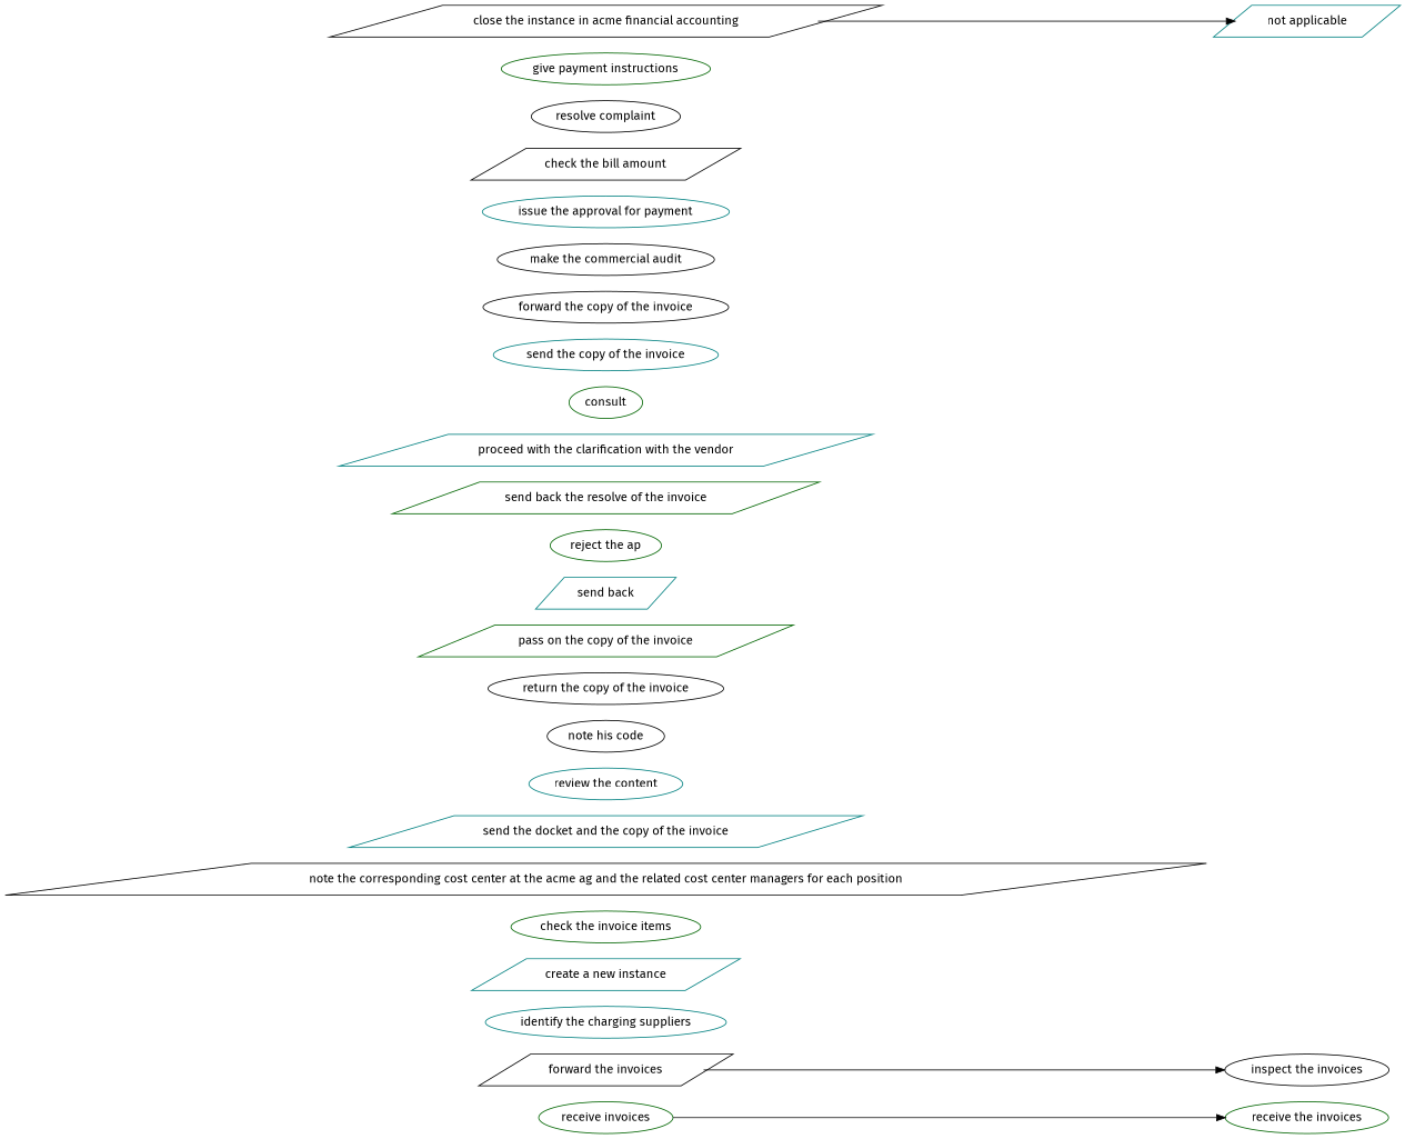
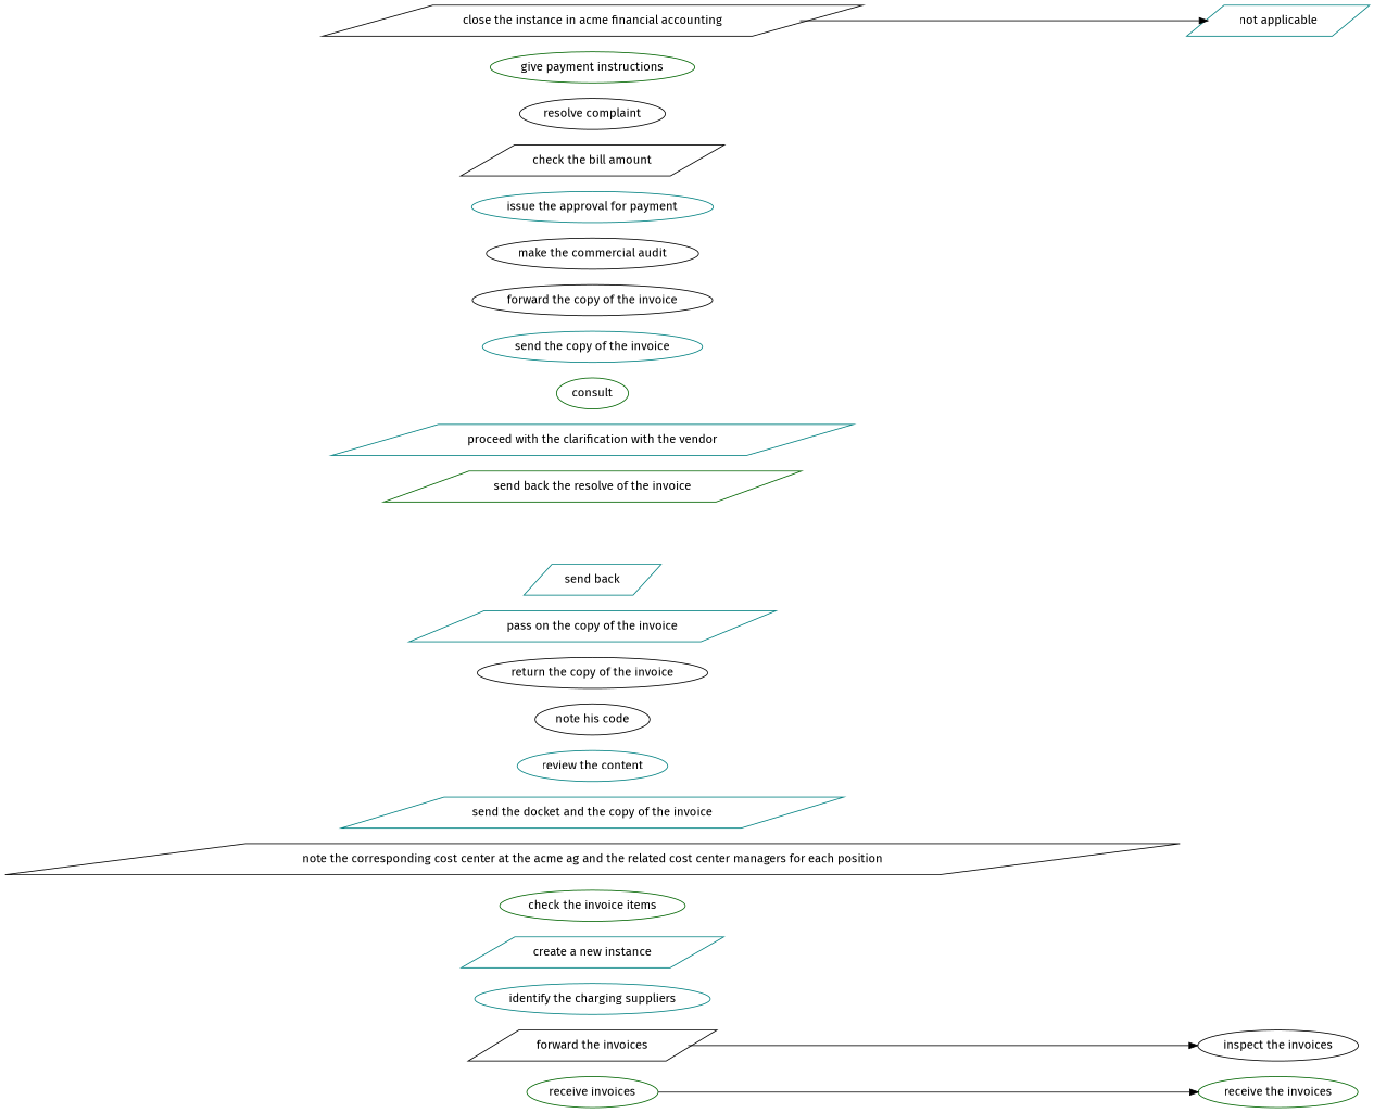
  strict digraph {
    fontname="Fira Sans"
    rankdir=LR
    node [color=black fontname="Fira Sans" shape=ellipse]
    edge [attrs="{'type': 'flow', 'label': 'flow'}" fontname="Fira Sans" style=solid]
    "receive invoices" [attrs="{'type': 'Activity', 'label': 'receive invoices'}" color=darkgreen]
    "receive the invoices" [attrs="{'type': 'Activity', 'label': 'receive the invoices'}" color=darkgreen]
    "forward the invoices" [attrs="{'type': 'Activity', 'label': 'forward the invoices'}" shape=parallelogram]
    "inspect the invoices" [attrs="{'type': 'Activity', 'label': 'inspect the invoices'}"]
    "identify the charging suppliers" [attrs="{'type': 'Activity', 'label': 'identify the charging suppliers'}" color=teal]
    "create a new instance" [attrs="{'type': 'Activity', 'label': 'create a new instance'}" color=teal shape=parallelogram]
    "check the invoice items" [attrs="{'type': 'Activity', 'label': 'check the invoice items'}" color=darkgreen]
    "note the corresponding cost center at the acme ag and the related cost center managers for each position" [attrs="{'type': 'Activity', 'label': 'note the corresponding cost center at the acme ag and the related cost center managers for each position'}" shape=parallelogram]
    "send the docket and the copy of the invoice" [attrs="{'type': 'Activity', 'label': 'send the docket and the copy of the invoice'}" color=teal shape=parallelogram]
    "review the content" [attrs="{'type': 'Activity', 'label': 'review the content'}" color=teal]
    "note his code" [attrs="{'type': 'Activity', 'label': 'note his code'}"]
    "return the copy of the invoice" [attrs="{'type': 'Activity', 'label': 'return the copy of the invoice'}"]
-   "pass on the copy of the invoice" [attrs="{'type': 'Activity', 'label': 'pass on the copy of the invoice'}" color=darkgreen shape=parallelogram]
+   "pass on the copy of the invoice" [attrs="{'type': 'Activity', 'label': 'pass on the copy of the invoice'}" color=teal shape=parallelogram]
    "send back" [attrs="{'type': 'Activity', 'label': 'send back'}" color=teal shape=parallelogram]
-   "reject the ap" [attrs="{'type': 'Activity', 'label': 'reject the ap'}" color=darkgreen]
    n16 [attrs="{'type': 'Activity', 'label': 'send back the copy of the invoice'}" color=darkgreen label="send back the resolve of the invoice" shape=parallelogram]
    "proceed with the clarification with the vendor" [attrs="{'type': 'Activity', 'label': 'proceed with the clarification with the vendor'}" color=teal shape=parallelogram]
    consult [attrs="{'type': 'Activity', 'label': 'consult'}" color=darkgreen]
    "send the copy of the invoice" [attrs="{'type': 'Activity', 'label': 'send the copy of the invoice'}" color=teal]
    "forward the copy of the invoice" [attrs="{'type': 'Activity', 'label': 'forward the copy of the invoice'}"]
    "make the commercial audit" [attrs="{'type': 'Activity', 'label': 'make the commercial audit'}"]
    "issue the approval for payment" [attrs="{'type': 'Activity', 'label': 'issue the approval for payment'}" color=teal]
    "check the bill amount" [attrs="{'type': 'Activity', 'label': 'check the bill amount'}" shape=parallelogram]
    "resolve complaint" [attrs="{'type': 'Activity', 'label': 'resolve complaint'}"]
    "give payment instructions" [attrs="{'type': 'Activity', 'label': 'give payment instructions'}" color=darkgreen]
    "close the instance in acme financial accounting" [attrs="{'type': 'Activity', 'label': 'close the instance in acme financial accounting'}" shape=parallelogram]
    "not applicable" [attrs="{'type': 'Actor', 'label': 'not applicable'}" color=teal shape=parallelogram]
    "receive invoices" -> "receive the invoices"
    "forward the invoices" -> "inspect the invoices"
    "close the instance in acme financial accounting" -> "not applicable" [attrs="{'type': 'actor performer', 'label': 'actor performer'}"]
  }
